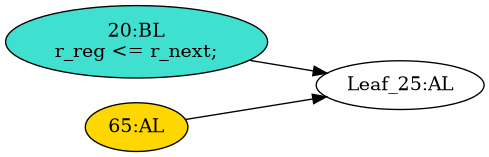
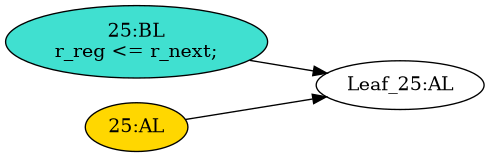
  strict digraph {
    rankdir=LR
    node [style=filled]
    edge [cond="[]" lineno=None]
-   n1 [ast="<pyverilog.vparser.ast.Block object at 0x7f5555d153d0>" fillcolor=turquoise label="20:BL\nr_reg <= r_next;" statements="[<pyverilog.vparser.ast.NonblockingSubstitution object at 0x7f5555d0a190>]" typ=Block]
+   n1 [ast="<pyverilog.vparser.ast.Block object at 0x7f5555d153d0>" fillcolor=turquoise label="25:BL\nr_reg <= r_next;" statements="[<pyverilog.vparser.ast.NonblockingSubstitution object at 0x7f5555d0a190>]" typ=Block]
    n2 [def_var="['r_reg']" label="Leaf_25:AL" style=""]
-   n3 [ast="<pyverilog.vparser.ast.Always object at 0x7f5560a0dd10>" clk_sens=True fillcolor=gold label="65:AL" sens="['clk']" statements="[]" typ=Always use_var="['r_next']"]
+   n3 [ast="<pyverilog.vparser.ast.Always object at 0x7f5560a0dd10>" clk_sens=True fillcolor=gold label="25:AL" sens="['clk']" statements="[]" typ=Always use_var="['r_next']"]
    n1 -> n2
    n3 -> n2
  }
